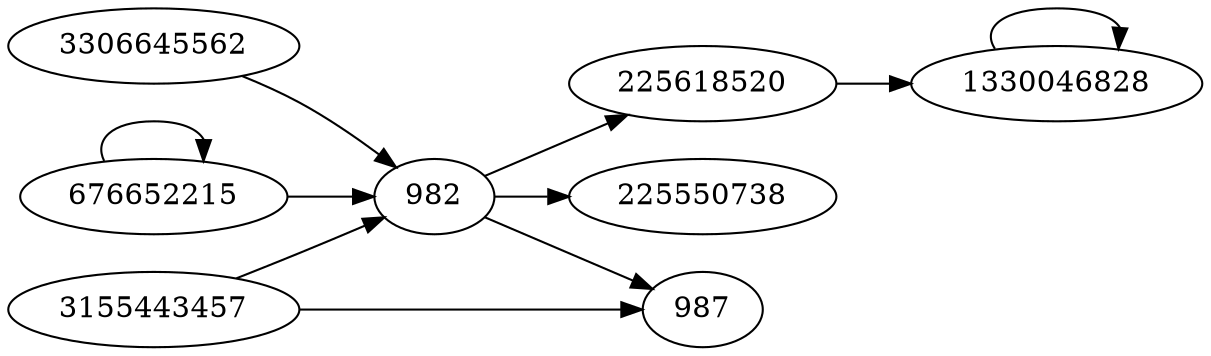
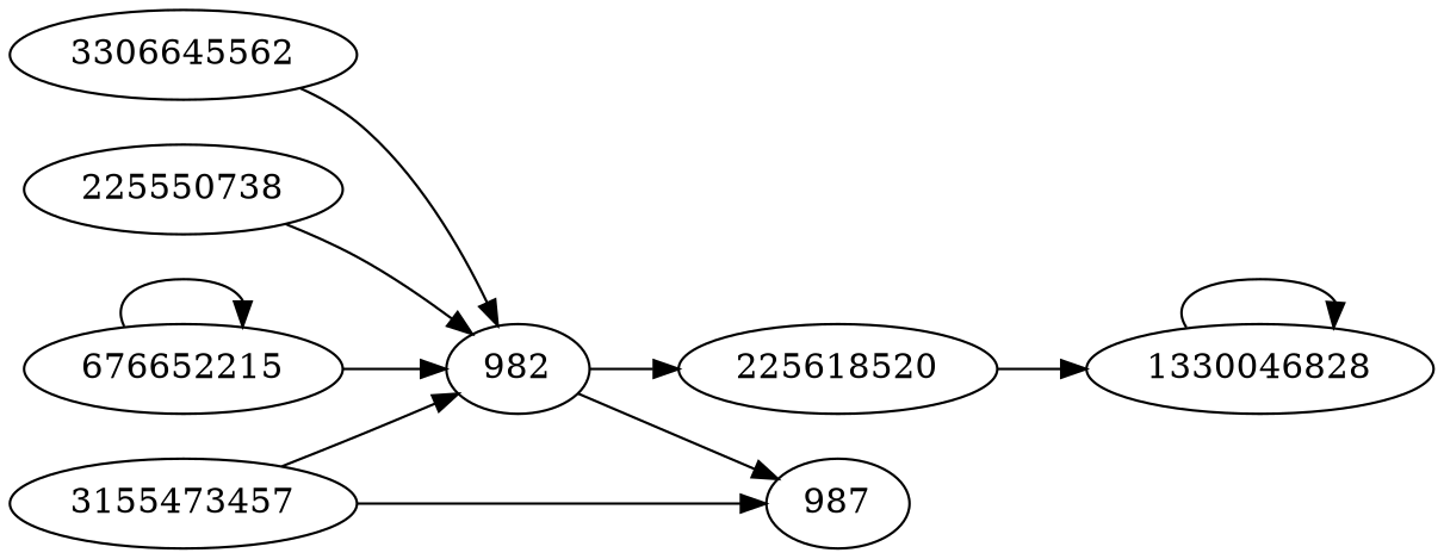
  digraph {
    rankdir=LR
    n1 [label=3306645562]
    982
    n3 [label=987]
    225618520
    1330046828
-   3155473457 [label=3155443457]
+   3155473457
    225550738
    676652215
    n1 -> 982
    982 -> n3
    982 -> 225618520
    225618520 -> 1330046828
    1330046828 -> 1330046828
    3155473457 -> 982
    3155473457 -> n3
-   982 -> 225550738
+   225550738 -> 982
    676652215 -> 982
    676652215 -> 676652215
  }
